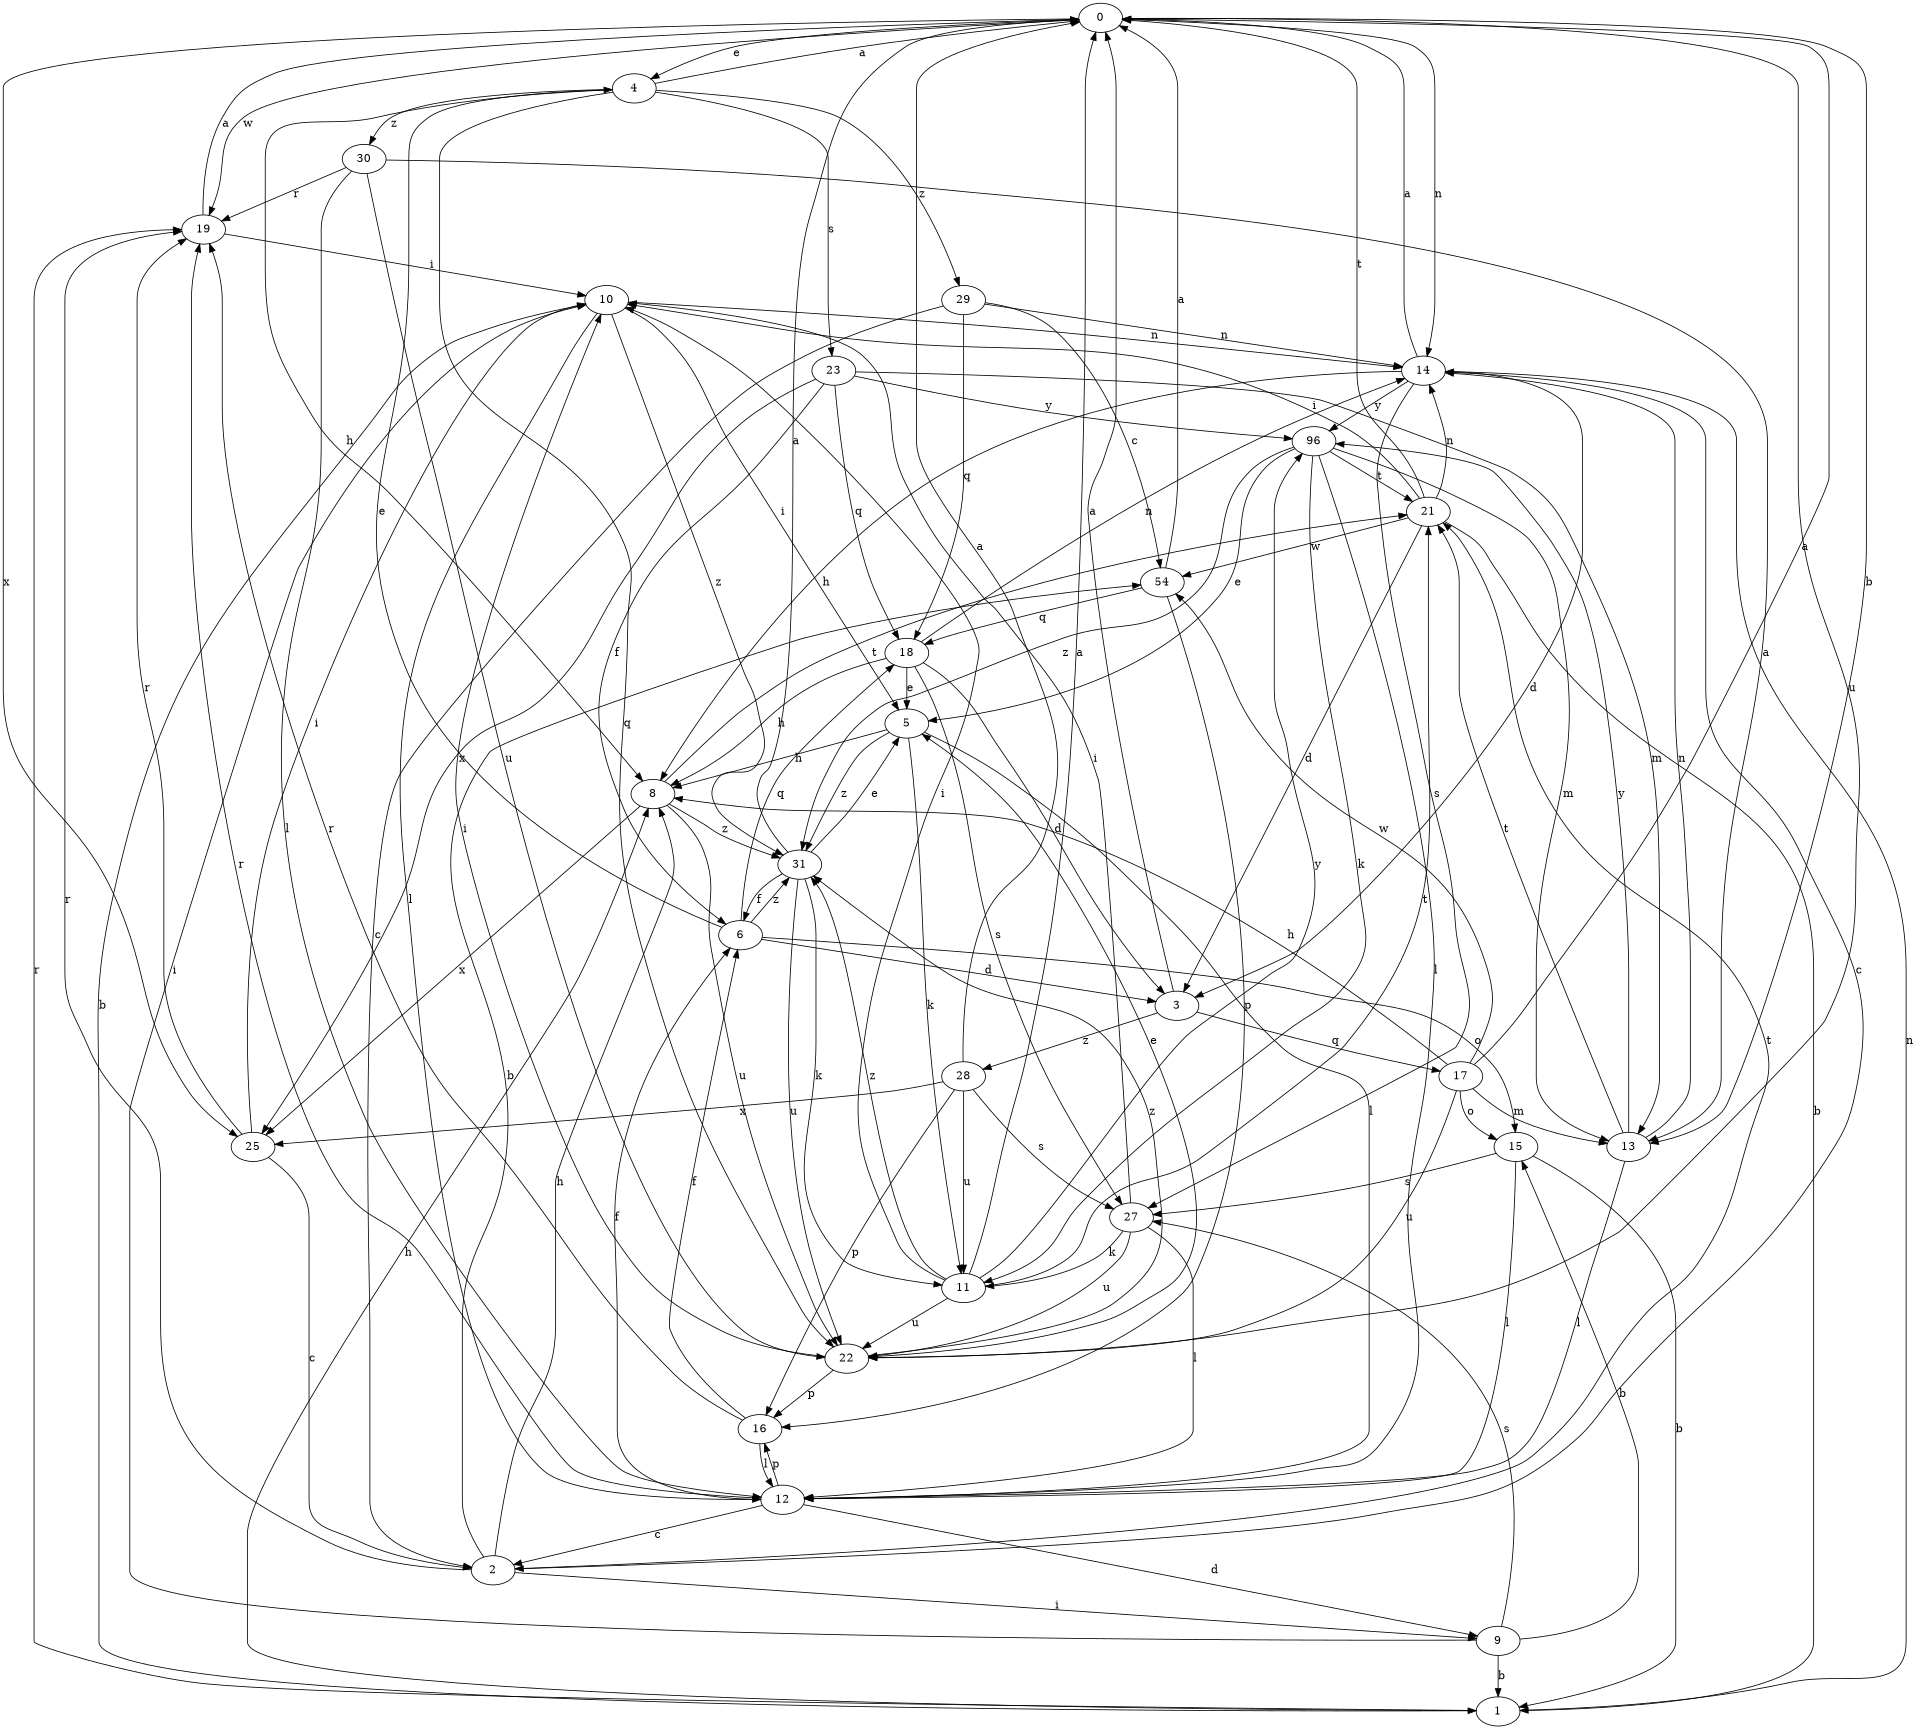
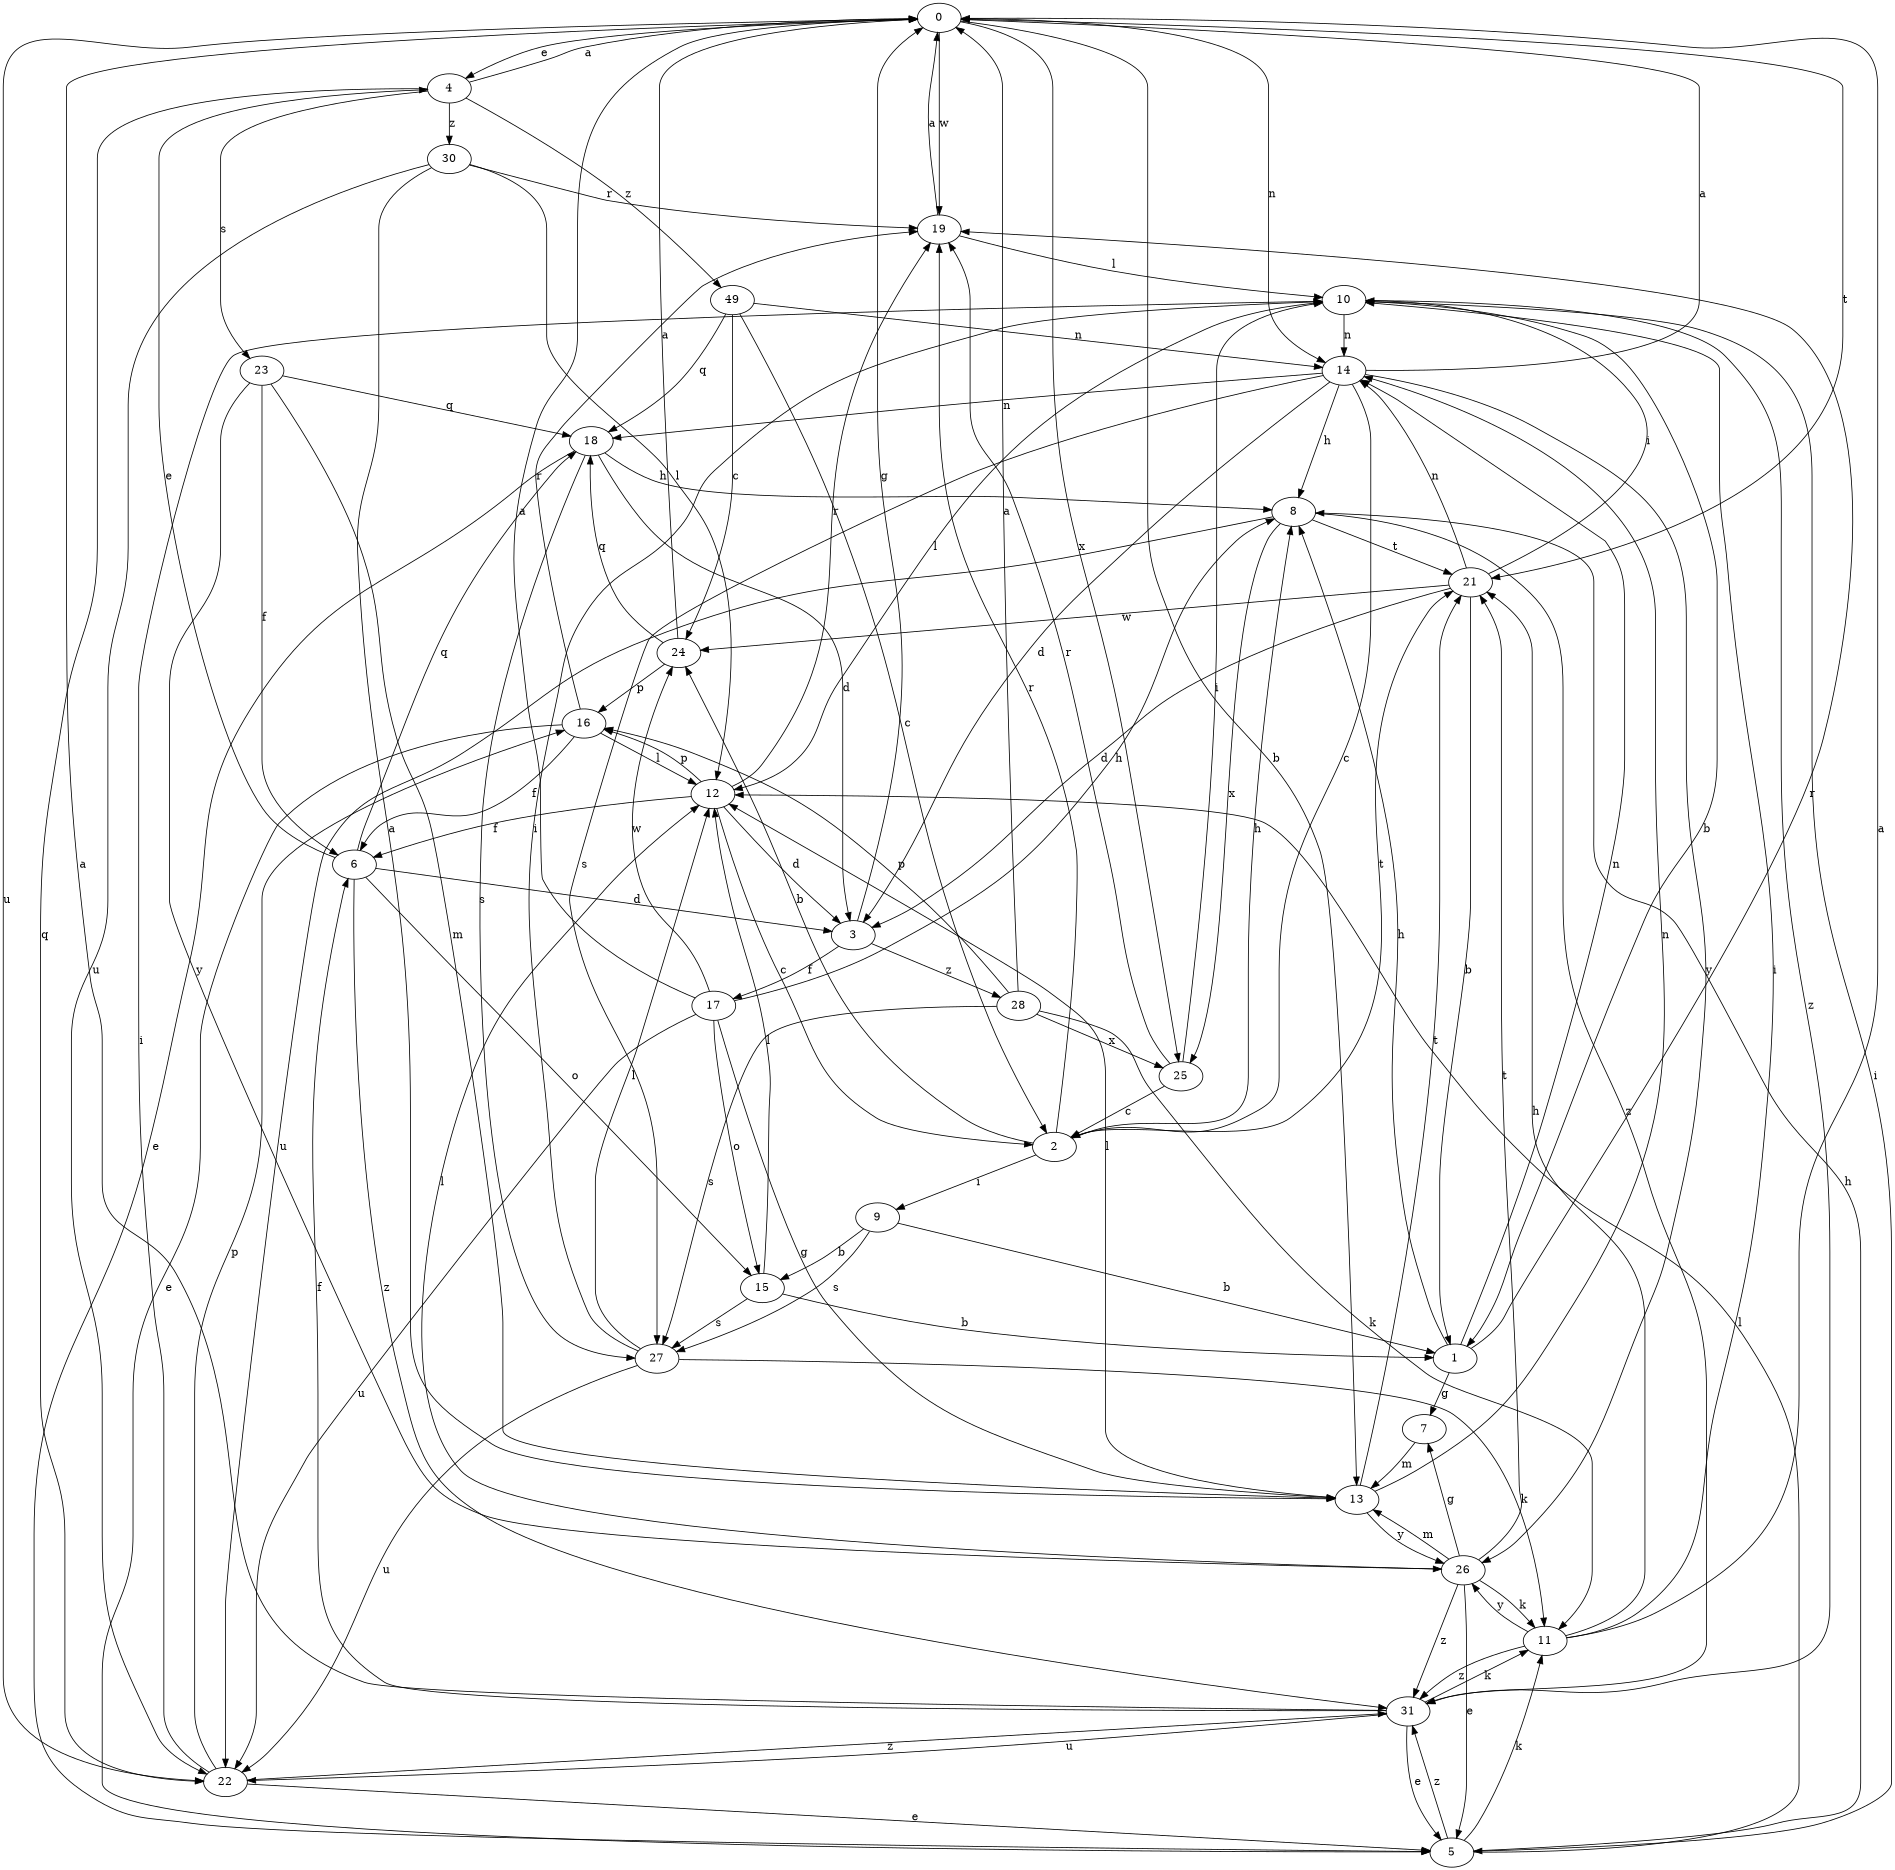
  strict digraph {
    0
    4
    14
    19
    21
    22
    25
    13
    1
+   7
    8
    23
-   29
+   29 [label=49]
    30
    2
    3
    n17 [label=27]
-   26 [label=96]
+   26
    10
-   24 [label=54]
+   24
    5
    31
    16
    9
    15
    17
    28
    11
    6
    18
    12
    0 -> 4 [label=e]
    0 -> 14 [label=n]
    0 -> 19 [label=w]
-   21 -> 0 [label=t]
+   0 -> 21 [label=t]
    0 -> 22 [label=u]
    0 -> 25 [label=x]
    0 -> 13 [label=b]
    4 -> 0 [label=a]
    4 -> 22 [label=q]
-   4 -> 8 [label=h]
    4 -> 23 [label=s]
    4 -> 29 [label=z]
    4 -> 30 [label=z]
    14 -> 0 [label=a]
    14 -> 8 [label=h]
    14 -> 2 [label=c]
    14 -> 3 [label=d]
    14 -> n17 [label=s]
    14 -> 26 [label=y]
    19 -> 0 [label=a]
-   19 -> 10 [label=i]
+   19 -> 10 [label=l]
    21 -> 14 [label=n]
    21 -> 1 [label=b]
    21 -> 3 [label=d]
    21 -> 10 [label=i]
    21 -> 24 [label=w]
    22 -> 10 [label=i]
    22 -> 5 [label=e]
    22 -> 31 [label=z]
    22 -> 16 [label=p]
    25 -> 19 [label=r]
    25 -> 2 [label=c]
    25 -> 10 [label=i]
    13 -> 14 [label=n]
    13 -> 21 [label=t]
    13 -> 26 [label=y]
    13 -> 12 [label=l]
    1 -> 14 [label=n]
    1 -> 19 [label=r]
+   1 -> 7 [label=g]
    1 -> 8 [label=h]
+   7 -> 13 [label=m]
    8 -> 21 [label=t]
    8 -> 22 [label=u]
    8 -> 25 [label=x]
    8 -> 31 [label=z]
-   23 -> 25 [label=x]
    23 -> 13 [label=m]
    23 -> 26 [label=y]
    23 -> 6 [label=f]
    23 -> 18 [label=q]
    29 -> 14 [label=n]
    29 -> 2 [label=c]
    29 -> 24 [label=c]
    29 -> 18 [label=q]
    30 -> 19 [label=r]
    30 -> 22 [label=u]
    30 -> 13 [label=a]
    30 -> 12 [label=l]
    2 -> 19 [label=r]
    2 -> 21 [label=t]
    2 -> 8 [label=h]
    2 -> 24 [label=b]
    2 -> 9 [label=i]
-   3 -> 0 [label=a]
-   3 -> 17 [label=q]
+   3 -> 0 [label=g]
+   3 -> 17 [label=f]
    3 -> 28 [label=z]
    n17 -> 22 [label=u]
    n17 -> 10 [label=i]
    n17 -> 11 [label=k]
    n17 -> 12 [label=l]
    26 -> 21 [label=t]
    26 -> 13 [label=m]
+   26 -> 7 [label=g]
    26 -> 5 [label=e]
    26 -> 31 [label=z]
    26 -> 11 [label=k]
    26 -> 12 [label=l]
    10 -> 14 [label=n]
    10 -> 1 [label=b]
    10 -> 5 [label=i]
    10 -> 31 [label=z]
    10 -> 12 [label=l]
    24 -> 0 [label=a]
    24 -> 16 [label=p]
    24 -> 18 [label=q]
    5 -> 8 [label=h]
    5 -> 31 [label=z]
    5 -> 11 [label=k]
    5 -> 12 [label=l]
    31 -> 0 [label=a]
    31 -> 22 [label=u]
    31 -> 5 [label=e]
    31 -> 11 [label=k]
    31 -> 6 [label=f]
    16 -> 19 [label=r]
+   16 -> 5 [label=e]
    16 -> 6 [label=f]
    16 -> 12 [label=l]
    9 -> 1 [label=b]
    9 -> n17 [label=s]
-   9 -> 10 [label=i]
    9 -> 15 [label=b]
    15 -> 1 [label=b]
    15 -> n17 [label=s]
    15 -> 12 [label=l]
    17 -> 0 [label=a]
    17 -> 22 [label=u]
-   17 -> 13 [label=m]
+   17 -> 13 [label=g]
    17 -> 8 [label=h]
    17 -> 24 [label=w]
    17 -> 15 [label=o]
    28 -> 0 [label=a]
    28 -> 25 [label=x]
    28 -> n17 [label=s]
    28 -> 16 [label=p]
-   28 -> 11 [label=u]
+   28 -> 11 [label=k]
    11 -> 0 [label=a]
-   11 -> 21 [label=t]
-   11 -> 22 [label=u]
+   11 -> 21 [label=h]
    11 -> 26 [label=y]
    11 -> 10 [label=i]
    11 -> 31 [label=z]
    6 -> 4 [label=e]
    6 -> 3 [label=d]
    6 -> 31 [label=z]
    6 -> 15 [label=o]
    6 -> 18 [label=q]
-   18 -> 14 [label=n]
+   14 -> 18 [label=n]
    18 -> 8 [label=h]
    18 -> 3 [label=d]
    18 -> n17 [label=s]
    18 -> 5 [label=e]
    12 -> 19 [label=r]
    12 -> 2 [label=c]
-   12 -> 9 [label=d]
+   12 -> 3 [label=d]
    12 -> 16 [label=p]
    12 -> 6 [label=f]
  }
